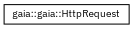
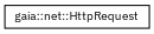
  digraph {
    rankdir=LR
    fontname="IBM Plex Sans"
-   n1 [color=black fillcolor=white fontname="IBM Plex Sans" fontsize=10 height=0.2 label="gaia::gaia::HttpRequest" shape=record style=filled width=0.4]
+   n1 [color=black fillcolor=white fontname="IBM Plex Sans" fontsize=10 height=0.2 label="gaia::net::HttpRequest" shape=record style=filled width=0.4]
  }
